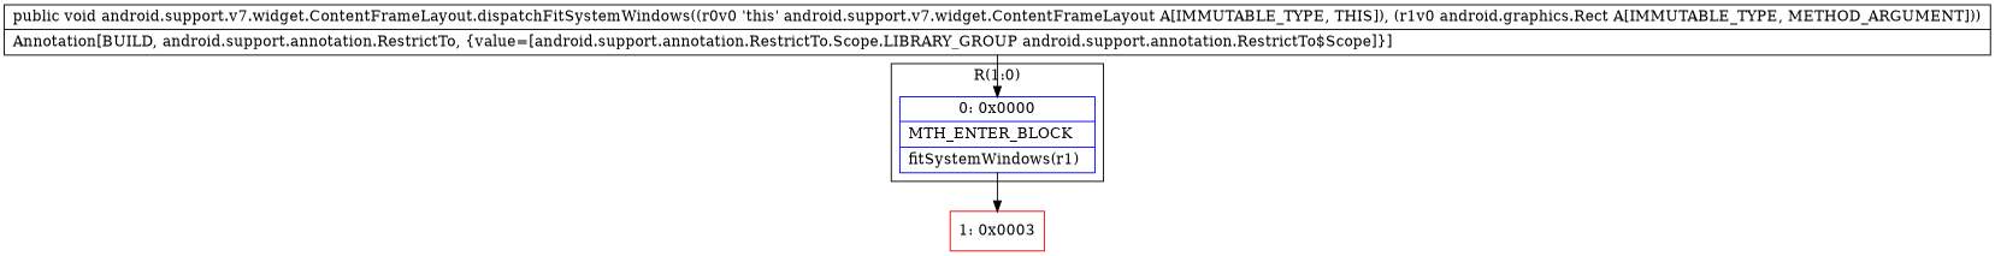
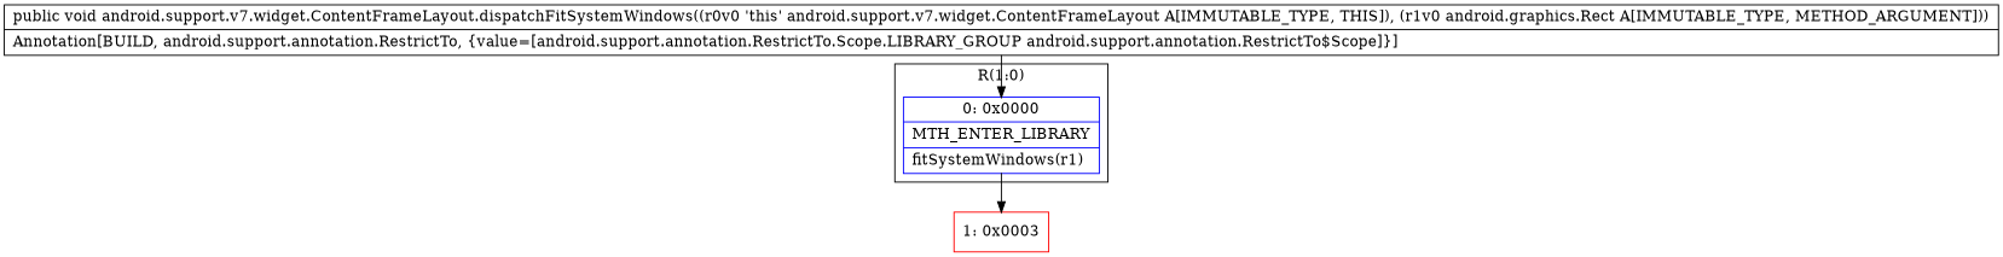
  digraph {
    node [shape=record]
-   n1 [color=blue label="{0\:\ 0x0000|MTH_ENTER_BLOCK\l|fitSystemWindows(r1)\l}"]
+   n1 [color=blue label="{0\:\ 0x0000|MTH_ENTER_LIBRARY\l|fitSystemWindows(r1)\l}"]
    n2 [color=red label="{1\:\ 0x0003}"]
    n3 [label="{public void android.support.v7.widget.ContentFrameLayout.dispatchFitSystemWindows((r0v0 'this' android.support.v7.widget.ContentFrameLayout A[IMMUTABLE_TYPE, THIS]), (r1v0 android.graphics.Rect A[IMMUTABLE_TYPE, METHOD_ARGUMENT]))  | Annotation[BUILD, android.support.annotation.RestrictTo, \{value=[android.support.annotation.RestrictTo.Scope.LIBRARY_GROUP android.support.annotation.RestrictTo$Scope]\}]\l}"]
    subgraph cluster_1 {
      label="R(1:0)"
      n1
    }
    n1 -> n2
    n3 -> n1
  }
